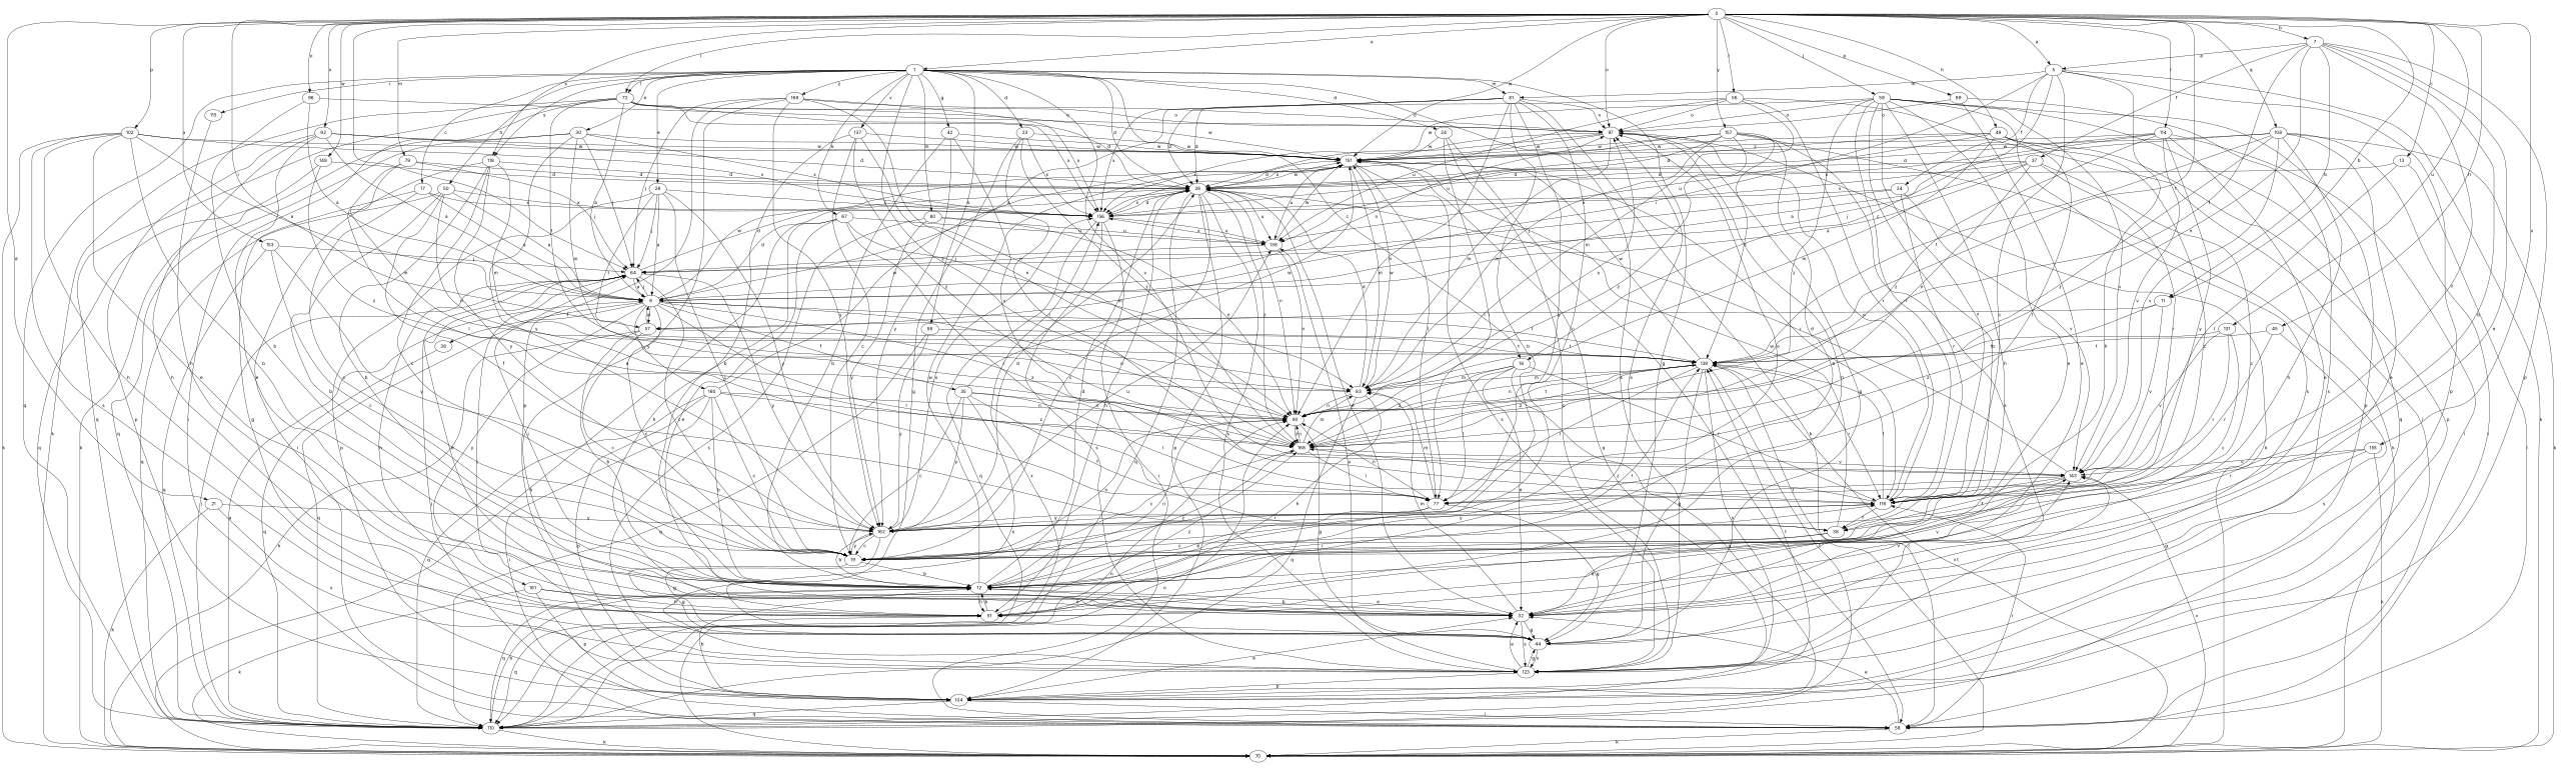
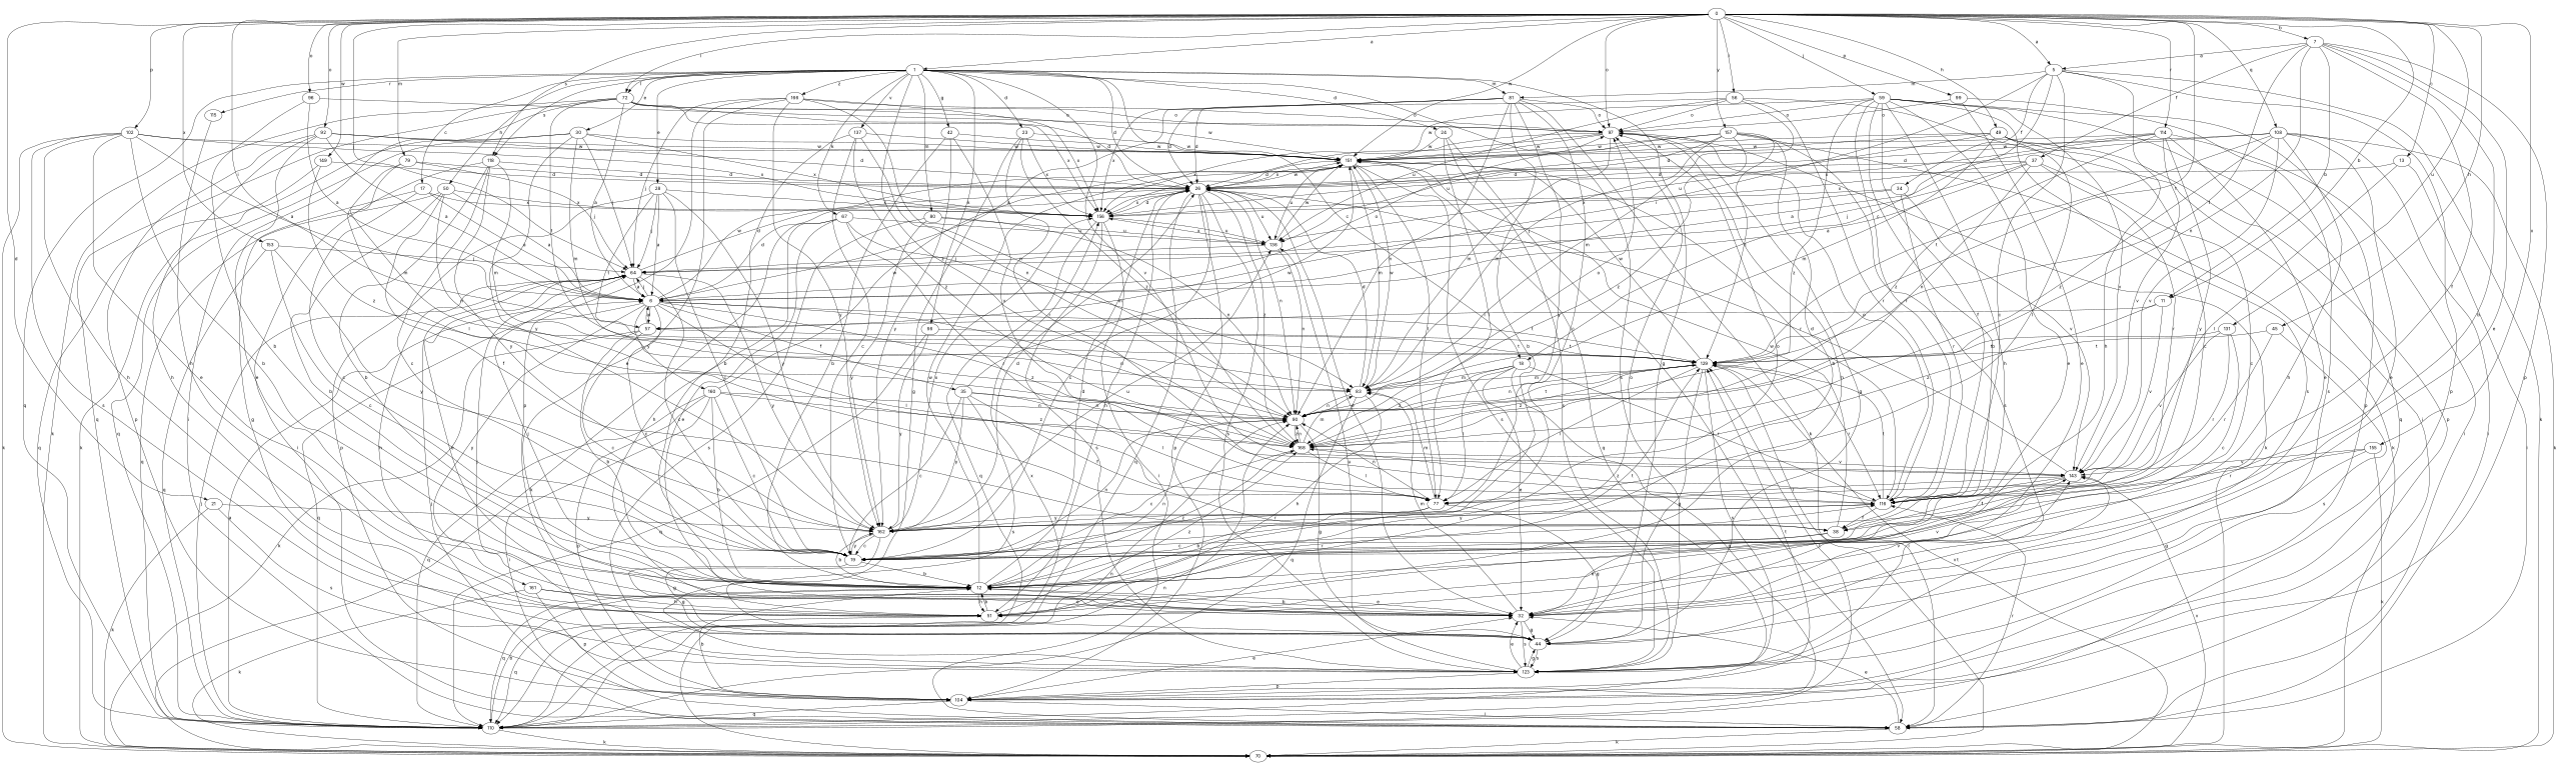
  strict digraph {
    fontname=Inter
    node [fontname=Inter]
    edge [fontname=Inter]
    0
    1
    5
    7
    11
    13
    21
    45
    49
    56
    57
    59
    64
    72
    79
    92
    96
    97
    99
    102
    108
    114
    118
    129
    131
    n26 [label=149]
    151
    153
    155
    157
    17
    18
    23
    24
    26
    28
    30
    42
    44
    50
    66
    67
    80
    81
    110
    115
    123
    137
    143
    166
    168
    19
    34
    51
    70
    104
    90
    12
    32
    37
    38
    77
    58
    162
    116
    83
    136
    6
    156
    35
-   36
    160
    161
    0 -> 1 [label=a]
    0 -> 5 [label=a]
    0 -> 7 [label=b]
    0 -> 11 [label=b]
    0 -> 13 [label=c]
    0 -> 21 [label=d]
    0 -> 45 [label=h]
    0 -> 49 [label=h]
    0 -> 56 [label=i]
    0 -> 57 [label=i]
    0 -> 59 [label=j]
    0 -> 64 [label=j]
    0 -> 72 [label=l]
    0 -> 79 [label=m]
    0 -> 92 [label=o]
    0 -> 96 [label=o]
    0 -> 97 [label=o]
    0 -> 99 [label=p]
    0 -> 102 [label=p]
    0 -> 108 [label=q]
    0 -> 114 [label=r]
    0 -> 118 [label=s]
    0 -> 129 [label=t]
    0 -> 131 [label=u]
    0 -> n26 [label=w]
    0 -> 151 [label=w]
    0 -> 153 [label=x]
    0 -> 155 [label=x]
    0 -> 157 [label=y]
    1 -> 72 [label=l]
    1 -> 118 [label=s]
    1 -> 17 [label=c]
    1 -> 18 [label=c]
    1 -> 23 [label=d]
    1 -> 24 [label=d]
    1 -> 26 [label=d]
    1 -> 28 [label=e]
    1 -> 30 [label=e]
    1 -> 42 [label=g]
    1 -> 44 [label=g]
    1 -> 50 [label=h]
    1 -> 66 [label=k]
    1 -> 67 [label=k]
    1 -> 80 [label=m]
    1 -> 81 [label=m]
    1 -> 110 [label=q]
    1 -> 115 [label=r]
    1 -> 123 [label=s]
    1 -> 137 [label=v]
    1 -> 143 [label=v]
    1 -> 166 [label=z]
    1 -> 168 [label=z]
    5 -> 57 [label=i]
    5 -> 18 [label=c]
    5 -> 81 [label=m]
    5 -> 19 [label=c]
    5 -> 34 [label=f]
    5 -> 51 [label=h]
    5 -> 70 [label=k]
    5 -> 104 [label=p]
    7 -> 5 [label=a]
    7 -> 11 [label=b]
    7 -> 129 [label=t]
    7 -> 104 [label=p]
    7 -> 90 [label=n]
    7 -> 12 [label=b]
    7 -> 32 [label=e]
    7 -> 37 [label=f]
    7 -> 38 [label=f]
    11 -> 57 [label=i]
    11 -> 143 [label=v]
    11 -> 168 [label=z]
    13 -> 26 [label=d]
    13 -> 77 [label=l]
    13 -> 58 [label=i]
    21 -> 123 [label=s]
    21 -> 70 [label=k]
    21 -> 162 [label=y]
    45 -> 129 [label=t]
    45 -> 123 [label=s]
    45 -> 116 [label=r]
    49 -> 151 [label=w]
    49 -> 26 [label=d]
    49 -> 19 [label=c]
    49 -> 104 [label=p]
    49 -> 77 [label=l]
    49 -> 83 [label=m]
    49 -> 136 [label=u]
    56 -> 97 [label=o]
    56 -> 26 [label=d]
    56 -> 58 [label=i]
    56 -> 116 [label=r]
    56 -> 83 [label=m]
    56 -> 136 [label=u]
    57 -> 129 [label=t]
    57 -> 19 [label=c]
    57 -> 70 [label=k]
    57 -> 12 [label=b]
    57 -> 6 [label=a]
    59 -> 97 [label=o]
    59 -> 151 [label=w]
    59 -> 110 [label=q]
    59 -> 123 [label=s]
    59 -> 143 [label=v]
    59 -> 168 [label=z]
    59 -> 51 [label=h]
    59 -> 104 [label=p]
    59 -> 12 [label=b]
    59 -> 32 [label=e]
    59 -> 38 [label=f]
    59 -> 116 [label=r]
    64 -> 26 [label=d]
    64 -> 19 [label=c]
    64 -> 51 [label=h]
    64 -> 32 [label=e]
    64 -> 162 [label=y]
    64 -> 6 [label=a]
    72 -> 97 [label=o]
    72 -> 129 [label=t]
    72 -> 151 [label=w]
    72 -> 26 [label=d]
    72 -> 110 [label=q]
    72 -> 70 [label=k]
    72 -> 58 [label=i]
    72 -> 6 [label=a]
    72 -> 156 [label=x]
    79 -> 64 [label=j]
    79 -> 26 [label=d]
    79 -> 77 [label=l]
    79 -> 83 [label=m]
    92 -> 151 [label=w]
    92 -> 26 [label=d]
    92 -> 51 [label=h]
    92 -> 104 [label=p]
    92 -> 32 [label=e]
    92 -> 6 [label=a]
    96 -> 97 [label=o]
    96 -> 12 [label=b]
    96 -> 6 [label=a]
    97 -> 151 [label=w]
    97 -> 26 [label=d]
    97 -> 44 [label=g]
    97 -> 51 [label=h]
    97 -> 70 [label=k]
    97 -> 83 [label=m]
    97 -> 156 [label=x]
    99 -> 97 [label=o]
    99 -> 123 [label=s]
    99 -> 32 [label=e]
    102 -> 151 [label=w]
    102 -> 123 [label=s]
    102 -> 51 [label=h]
    102 -> 70 [label=k]
    102 -> 12 [label=b]
    102 -> 32 [label=e]
    102 -> 6 [label=a]
    102 -> 156 [label=x]
    108 -> 129 [label=t]
    108 -> 151 [label=w]
    108 -> 143 [label=v]
    108 -> 168 [label=z]
    108 -> 51 [label=h]
    108 -> 70 [label=k]
    108 -> 32 [label=e]
    108 -> 58 [label=i]
    108 -> 6 [label=a]
-   114 -> 151 [label=z]
+   114 -> 151 [label=w]
    114 -> 26 [label=d]
    114 -> 143 [label=v]
    114 -> 168 [label=z]
    114 -> 32 [label=e]
    114 -> 58 [label=i]
    114 -> 162 [label=y]
    114 -> 156 [label=x]
    118 -> 26 [label=d]
    118 -> 19 [label=c]
    118 -> 12 [label=b]
    118 -> 58 [label=i]
    118 -> 162 [label=y]
    118 -> 83 [label=m]
    129 -> 151 [label=w]
    129 -> 44 [label=g]
    129 -> 123 [label=s]
    129 -> 168 [label=z]
    129 -> 90 [label=n]
    129 -> 77 [label=l]
    129 -> 58 [label=i]
    129 -> 116 [label=r]
    129 -> 83 [label=m]
    131 -> 129 [label=t]
    131 -> 143 [label=v]
    131 -> 19 [label=c]
    131 -> 116 [label=r]
    n26 -> 26 [label=d]
    n26 -> 110 [label=q]
    n26 -> 168 [label=z]
    151 -> 26 [label=d]
    151 -> 110 [label=q]
    151 -> 123 [label=s]
    151 -> 77 [label=l]
    151 -> 116 [label=r]
    151 -> 83 [label=m]
    151 -> 136 [label=u]
    153 -> 64 [label=j]
    153 -> 110 [label=q]
    153 -> 19 [label=c]
    153 -> 162 [label=y]
    155 -> 44 [label=g]
    155 -> 143 [label=v]
    155 -> 70 [label=k]
    155 -> 116 [label=r]
    157 -> 129 [label=t]
    157 -> 151 [label=w]
    157 -> 123 [label=s]
    157 -> 168 [label=z]
    157 -> 70 [label=k]
    157 -> 12 [label=b]
    157 -> 83 [label=m]
    157 -> 136 [label=u]
    157 -> 156 [label=x]
    17 -> 44 [label=g]
    17 -> 19 [label=c]
    17 -> 6 [label=a]
    17 -> 156 [label=x]
    18 -> 110 [label=q]
    18 -> 168 [label=z]
    18 -> 32 [label=e]
    18 -> 77 [label=l]
    18 -> 116 [label=r]
    18 -> 83 [label=m]
    23 -> 151 [label=w]
    23 -> 44 [label=g]
    23 -> 168 [label=z]
    23 -> 116 [label=r]
    23 -> 156 [label=x]
    24 -> 151 [label=w]
    24 -> 123 [label=s]
    24 -> 77 [label=l]
    24 -> 58 [label=i]
    26 -> 151 [label=w]
    26 -> 110 [label=q]
    26 -> 123 [label=s]
    26 -> 168 [label=z]
    26 -> 19 [label=c]
    26 -> 51 [label=h]
    26 -> 104 [label=p]
    26 -> 90 [label=n]
    26 -> 32 [label=e]
    26 -> 136 [label=u]
    26 -> 156 [label=x]
    28 -> 64 [label=j]
    28 -> 129 [label=t]
    28 -> 19 [label=c]
    28 -> 104 [label=p]
    28 -> 162 [label=y]
    28 -> 6 [label=a]
    28 -> 156 [label=x]
    30 -> 64 [label=j]
    30 -> 151 [label=w]
    30 -> 110 [label=q]
    30 -> 70 [label=k]
    30 -> 162 [label=y]
    30 -> 83 [label=m]
    30 -> 156 [label=x]
    42 -> 151 [label=w]
    42 -> 143 [label=v]
    42 -> 12 [label=b]
    42 -> 162 [label=y]
    44 -> 64 [label=j]
    44 -> 123 [label=s]
    44 -> 143 [label=v]
    50 -> 110 [label=q]
    50 -> 90 [label=n]
    50 -> 12 [label=b]
    50 -> 38 [label=f]
    50 -> 6 [label=a]
    50 -> 156 [label=x]
    66 -> 129 [label=t]
    66 -> 110 [label=q]
    66 -> 162 [label=y]
    67 -> 51 [label=h]
    67 -> 70 [label=k]
    67 -> 32 [label=e]
    67 -> 116 [label=r]
    67 -> 83 [label=m]
    67 -> 136 [label=u]
    80 -> 123 [label=s]
    80 -> 90 [label=n]
    80 -> 162 [label=y]
    80 -> 136 [label=u]
    81 -> 97 [label=o]
    81 -> 26 [label=d]
    81 -> 19 [label=c]
    81 -> 70 [label=k]
    81 -> 90 [label=n]
    81 -> 12 [label=b]
    81 -> 162 [label=y]
    81 -> 6 [label=a]
    81 -> 156 [label=x]
    110 -> 64 [label=j]
    110 -> 129 [label=t]
    110 -> 70 [label=k]
    110 -> 90 [label=n]
    110 -> 12 [label=b]
    110 -> 6 [label=a]
    110 -> 156 [label=x]
    115 -> 51 [label=h]
    123 -> 44 [label=g]
    123 -> 104 [label=p]
    123 -> 32 [label=e]
    123 -> 136 [label=u]
    137 -> 151 [label=w]
    137 -> 168 [label=z]
    137 -> 19 [label=c]
    137 -> 90 [label=n]
    137 -> 12 [label=b]
    143 -> 26 [label=d]
    143 -> 38 [label=f]
    143 -> 77 [label=l]
    143 -> 116 [label=r]
    166 -> 64 [label=j]
    166 -> 97 [label=o]
    166 -> 104 [label=p]
    166 -> 90 [label=n]
    166 -> 32 [label=e]
    166 -> 162 [label=y]
    166 -> 156 [label=x]
    168 -> 143 [label=v]
    168 -> 19 [label=c]
    168 -> 90 [label=n]
    168 -> 77 [label=l]
    168 -> 83 [label=m]
    19 -> 97 [label=o]
    19 -> 44 [label=g]
    19 -> 90 [label=n]
    19 -> 12 [label=b]
    19 -> 162 [label=y]
    34 -> 64 [label=j]
    34 -> 143 [label=v]
    34 -> 116 [label=r]
    34 -> 156 [label=x]
    51 -> 97 [label=o]
    51 -> 110 [label=q]
    51 -> 168 [label=z]
    51 -> 12 [label=b]
    70 -> 129 [label=t]
    70 -> 143 [label=v]
    70 -> 90 [label=n]
    104 -> 129 [label=t]
    104 -> 110 [label=q]
    104 -> 12 [label=b]
    104 -> 32 [label=e]
    104 -> 58 [label=i]
    90 -> 97 [label=o]
    90 -> 129 [label=t]
    90 -> 44 [label=g]
    90 -> 168 [label=z]
    12 -> 64 [label=j]
    12 -> 129 [label=t]
    12 -> 151 [label=w]
    12 -> 26 [label=d]
    12 -> 110 [label=q]
    12 -> 143 [label=v]
    12 -> 168 [label=z]
    12 -> 51 [label=h]
    12 -> 90 [label=n]
    12 -> 32 [label=e]
    12 -> 116 [label=r]
    32 -> 44 [label=g]
    32 -> 123 [label=s]
    32 -> 143 [label=v]
    32 -> 12 [label=b]
    32 -> 83 [label=m]
    37 -> 64 [label=j]
    37 -> 26 [label=d]
    37 -> 19 [label=c]
    37 -> 90 [label=n]
    37 -> 116 [label=r]
    37 -> 6 [label=a]
    37 -> 156 [label=x]
    38 -> 151 [label=w]
    38 -> 19 [label=c]
    38 -> 32 [label=e]
    77 -> 44 [label=g]
    77 -> 90 [label=n]
    77 -> 12 [label=b]
    77 -> 162 [label=y]
    77 -> 83 [label=m]
    58 -> 64 [label=j]
    58 -> 70 [label=k]
    58 -> 32 [label=e]
    58 -> 116 [label=r]
    162 -> 26 [label=d]
    162 -> 44 [label=g]
    162 -> 19 [label=c]
    162 -> 12 [label=b]
    162 -> 116 [label=r]
    162 -> 136 [label=u]
    162 -> 156 [label=x]
    116 -> 97 [label=o]
    116 -> 129 [label=t]
    116 -> 168 [label=z]
    116 -> 38 [label=f]
    116 -> 162 [label=y]
    83 -> 151 [label=w]
    83 -> 26 [label=d]
    83 -> 110 [label=q]
    83 -> 51 [label=h]
    83 -> 90 [label=n]
    136 -> 64 [label=j]
    136 -> 151 [label=w]
    136 -> 90 [label=n]
    136 -> 156 [label=x]
    6 -> 57 [label=i]
    6 -> 64 [label=j]
    6 -> 97 [label=o]
    6 -> 129 [label=t]
    6 -> 151 [label=w]
    6 -> 26 [label=d]
    6 -> 110 [label=q]
    6 -> 168 [label=z]
    6 -> 19 [label=c]
    6 -> 90 [label=n]
    6 -> 77 [label=l]
    6 -> 35 [label=f]
-   6 -> 36 [label=f]
    6 -> 160 [label=y]
    6 -> 161 [label=y]
    156 -> 26 [label=d]
    156 -> 110 [label=q]
    156 -> 123 [label=s]
    156 -> 58 [label=i]
    156 -> 136 [label=u]
    35 -> 151 [label=w]
    35 -> 123 [label=s]
    35 -> 19 [label=c]
    35 -> 90 [label=n]
    35 -> 38 [label=f]
    35 -> 77 [label=l]
    35 -> 162 [label=y]
-   36 -> 110 [label=q]
    160 -> 151 [label=w]
    160 -> 110 [label=q]
    160 -> 168 [label=z]
    160 -> 19 [label=c]
    160 -> 104 [label=p]
    160 -> 90 [label=n]
    160 -> 12 [label=b]
    160 -> 58 [label=i]
    161 -> 51 [label=h]
    161 -> 70 [label=k]
    161 -> 104 [label=p]
    161 -> 32 [label=e]
  }
